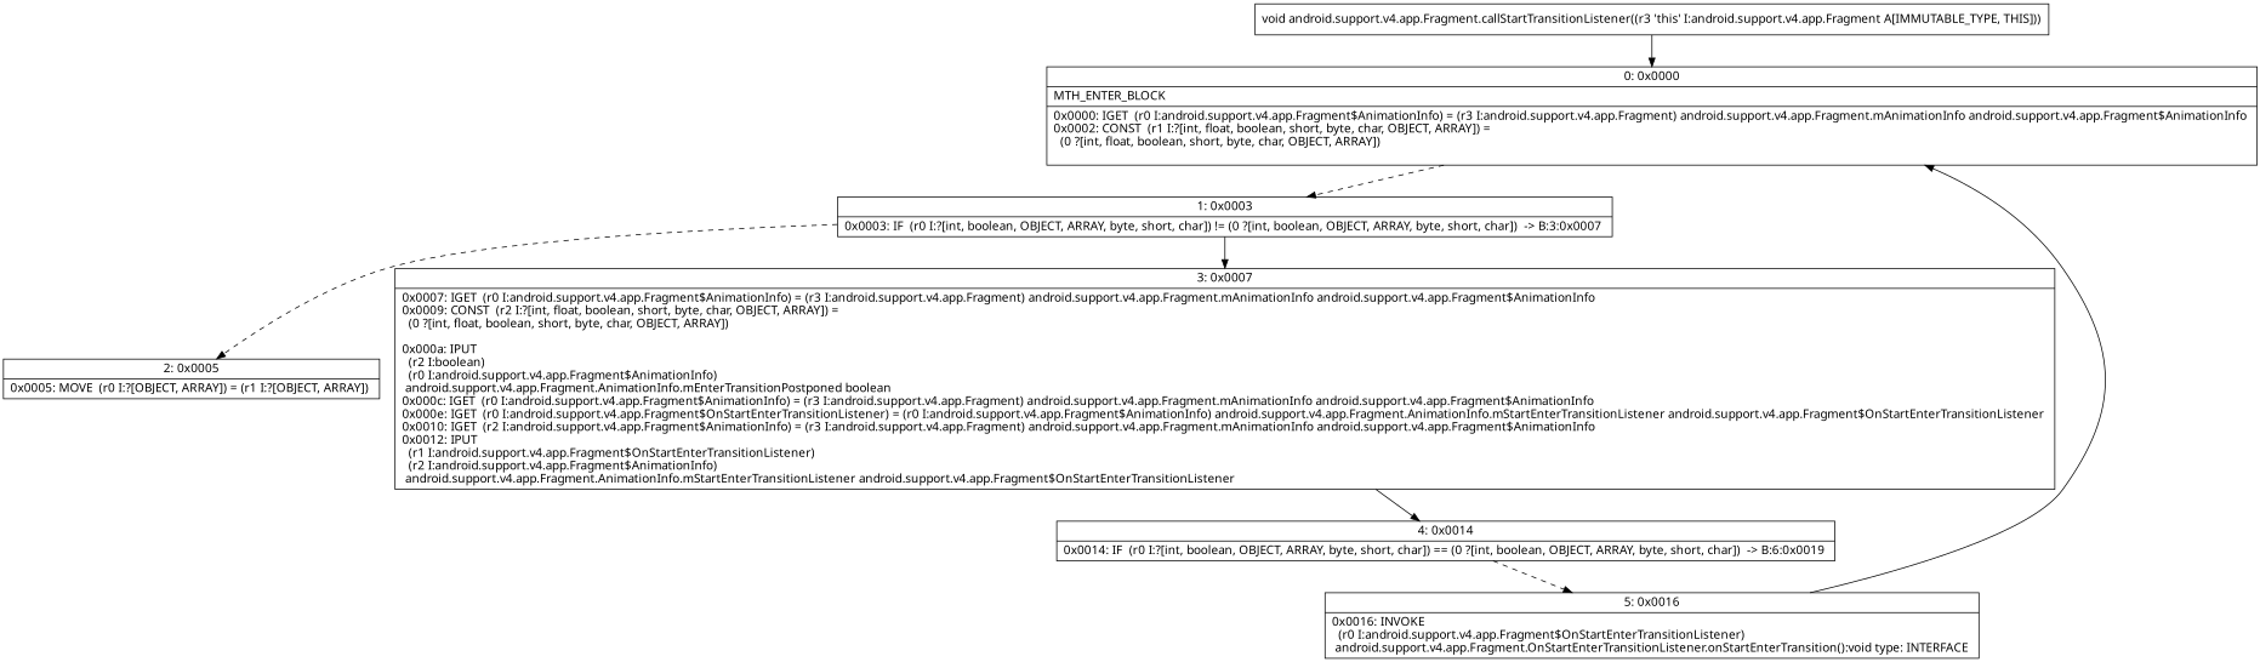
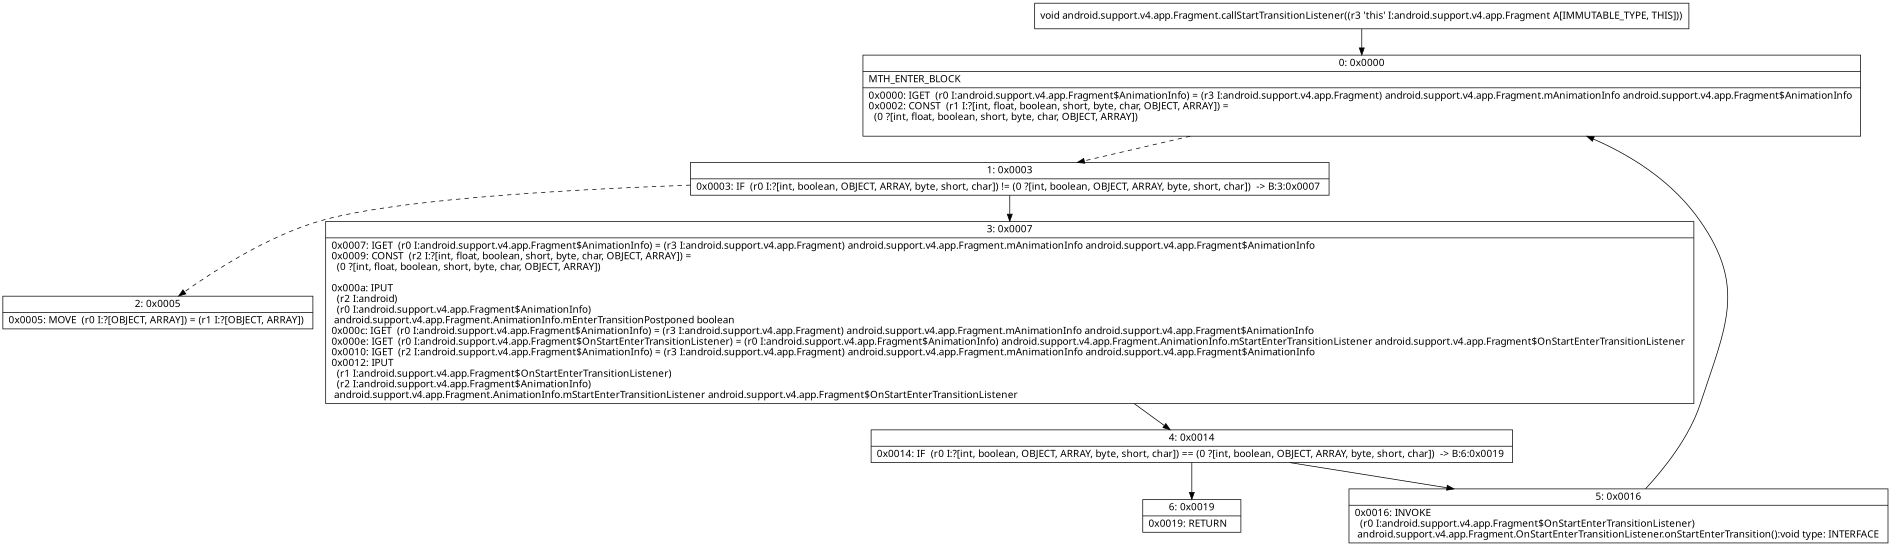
  digraph {
    fontname="Noto Sans"
    node [fontname="Noto Sans" shape=record]
    edge [fontname="Noto Sans"]
    n1 [label="{0\:\ 0x0000|MTH_ENTER_BLOCK\l|0x0000: IGET  (r0 I:android.support.v4.app.Fragment$AnimationInfo) = (r3 I:android.support.v4.app.Fragment) android.support.v4.app.Fragment.mAnimationInfo android.support.v4.app.Fragment$AnimationInfo \l0x0002: CONST  (r1 I:?[int, float, boolean, short, byte, char, OBJECT, ARRAY]) = \l  (0 ?[int, float, boolean, short, byte, char, OBJECT, ARRAY])\l \l}"]
    n2 [label="{1\:\ 0x0003|0x0003: IF  (r0 I:?[int, boolean, OBJECT, ARRAY, byte, short, char]) != (0 ?[int, boolean, OBJECT, ARRAY, byte, short, char])  \-\> B:3:0x0007 \l}"]
    n3 [label="{2\:\ 0x0005|0x0005: MOVE  (r0 I:?[OBJECT, ARRAY]) = (r1 I:?[OBJECT, ARRAY]) \l}"]
-   n4 [label="{3\:\ 0x0007|0x0007: IGET  (r0 I:android.support.v4.app.Fragment$AnimationInfo) = (r3 I:android.support.v4.app.Fragment) android.support.v4.app.Fragment.mAnimationInfo android.support.v4.app.Fragment$AnimationInfo \l0x0009: CONST  (r2 I:?[int, float, boolean, short, byte, char, OBJECT, ARRAY]) = \l  (0 ?[int, float, boolean, short, byte, char, OBJECT, ARRAY])\l \l0x000a: IPUT  \l  (r2 I:boolean)\l  (r0 I:android.support.v4.app.Fragment$AnimationInfo)\l android.support.v4.app.Fragment.AnimationInfo.mEnterTransitionPostponed boolean \l0x000c: IGET  (r0 I:android.support.v4.app.Fragment$AnimationInfo) = (r3 I:android.support.v4.app.Fragment) android.support.v4.app.Fragment.mAnimationInfo android.support.v4.app.Fragment$AnimationInfo \l0x000e: IGET  (r0 I:android.support.v4.app.Fragment$OnStartEnterTransitionListener) = (r0 I:android.support.v4.app.Fragment$AnimationInfo) android.support.v4.app.Fragment.AnimationInfo.mStartEnterTransitionListener android.support.v4.app.Fragment$OnStartEnterTransitionListener \l0x0010: IGET  (r2 I:android.support.v4.app.Fragment$AnimationInfo) = (r3 I:android.support.v4.app.Fragment) android.support.v4.app.Fragment.mAnimationInfo android.support.v4.app.Fragment$AnimationInfo \l0x0012: IPUT  \l  (r1 I:android.support.v4.app.Fragment$OnStartEnterTransitionListener)\l  (r2 I:android.support.v4.app.Fragment$AnimationInfo)\l android.support.v4.app.Fragment.AnimationInfo.mStartEnterTransitionListener android.support.v4.app.Fragment$OnStartEnterTransitionListener \l}"]
+   n4 [label="{3\:\ 0x0007|0x0007: IGET  (r0 I:android.support.v4.app.Fragment$AnimationInfo) = (r3 I:android.support.v4.app.Fragment) android.support.v4.app.Fragment.mAnimationInfo android.support.v4.app.Fragment$AnimationInfo \l0x0009: CONST  (r2 I:?[int, float, boolean, short, byte, char, OBJECT, ARRAY]) = \l  (0 ?[int, float, boolean, short, byte, char, OBJECT, ARRAY])\l \l0x000a: IPUT  \l  (r2 I:android)\l  (r0 I:android.support.v4.app.Fragment$AnimationInfo)\l android.support.v4.app.Fragment.AnimationInfo.mEnterTransitionPostponed boolean \l0x000c: IGET  (r0 I:android.support.v4.app.Fragment$AnimationInfo) = (r3 I:android.support.v4.app.Fragment) android.support.v4.app.Fragment.mAnimationInfo android.support.v4.app.Fragment$AnimationInfo \l0x000e: IGET  (r0 I:android.support.v4.app.Fragment$OnStartEnterTransitionListener) = (r0 I:android.support.v4.app.Fragment$AnimationInfo) android.support.v4.app.Fragment.AnimationInfo.mStartEnterTransitionListener android.support.v4.app.Fragment$OnStartEnterTransitionListener \l0x0010: IGET  (r2 I:android.support.v4.app.Fragment$AnimationInfo) = (r3 I:android.support.v4.app.Fragment) android.support.v4.app.Fragment.mAnimationInfo android.support.v4.app.Fragment$AnimationInfo \l0x0012: IPUT  \l  (r1 I:android.support.v4.app.Fragment$OnStartEnterTransitionListener)\l  (r2 I:android.support.v4.app.Fragment$AnimationInfo)\l android.support.v4.app.Fragment.AnimationInfo.mStartEnterTransitionListener android.support.v4.app.Fragment$OnStartEnterTransitionListener \l}"]
    n5 [label="{4\:\ 0x0014|0x0014: IF  (r0 I:?[int, boolean, OBJECT, ARRAY, byte, short, char]) == (0 ?[int, boolean, OBJECT, ARRAY, byte, short, char])  \-\> B:6:0x0019 \l}"]
    n6 [label="{5\:\ 0x0016|0x0016: INVOKE  \l  (r0 I:android.support.v4.app.Fragment$OnStartEnterTransitionListener)\l android.support.v4.app.Fragment.OnStartEnterTransitionListener.onStartEnterTransition():void type: INTERFACE \l}"]
+   n7 [label="{6\:\ 0x0019|0x0019: RETURN   \l}"]
    n8 [label="{void android.support.v4.app.Fragment.callStartTransitionListener((r3 'this' I:android.support.v4.app.Fragment A[IMMUTABLE_TYPE, THIS])) }"]
    n1 -> n2 [style=dashed]
    n2 -> n3 [style=dashed]
    n2 -> n4
    n4 -> n5
-   n5 -> n6 [style=dashed]
+   n5 -> n6 [style=solid]
+   n5 -> n7
    n6 -> n1
    n8 -> n1
  }
